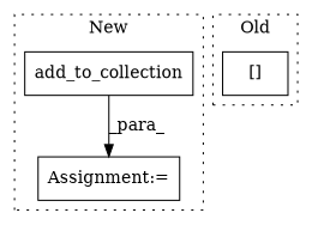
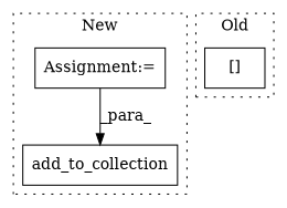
  digraph {
    node [shape=box]
    n1 [a=32 l="18,1" label=add_to_collection s="2389,2438"]
    n2 [a=7 l=9 label="Assignment:=" s=1015]
    n3 [a=2 l="19,1" label="[]" s="1348,1400"]
    subgraph cluster_1 {
      label=New
      style=dotted
      n1
      n2
    }
    subgraph cluster_2 {
      label=Old
      style=dotted
      n3
    }
-   n1 -> n2 [label=_para_]
+   n2 -> n1 [label=_para_]
  }
